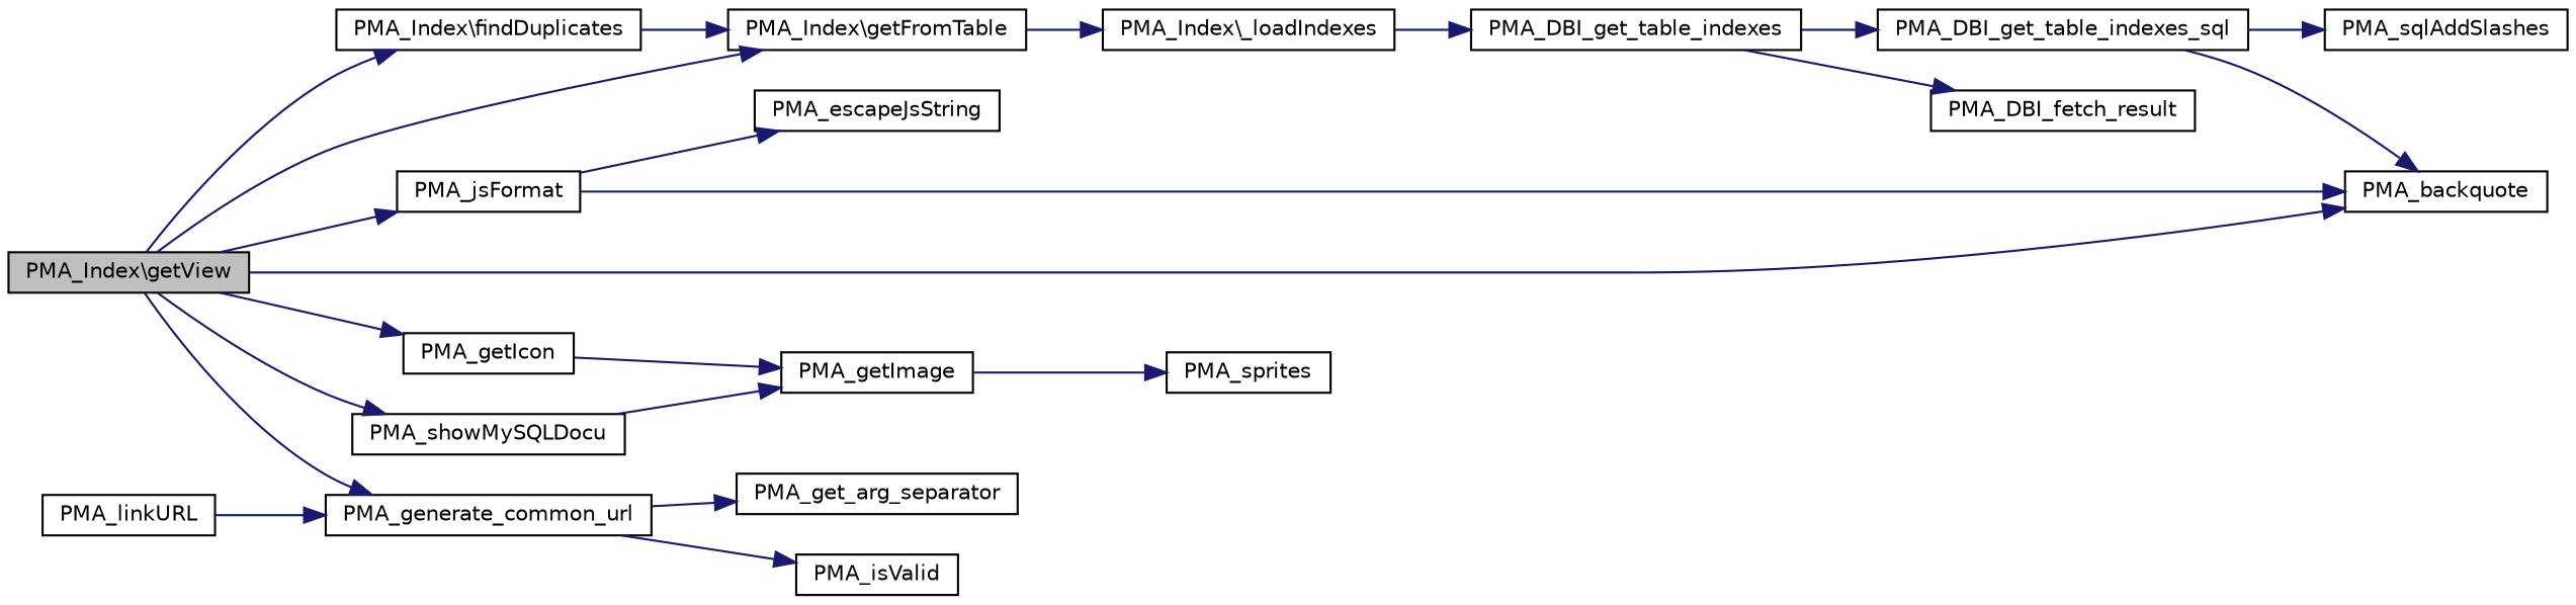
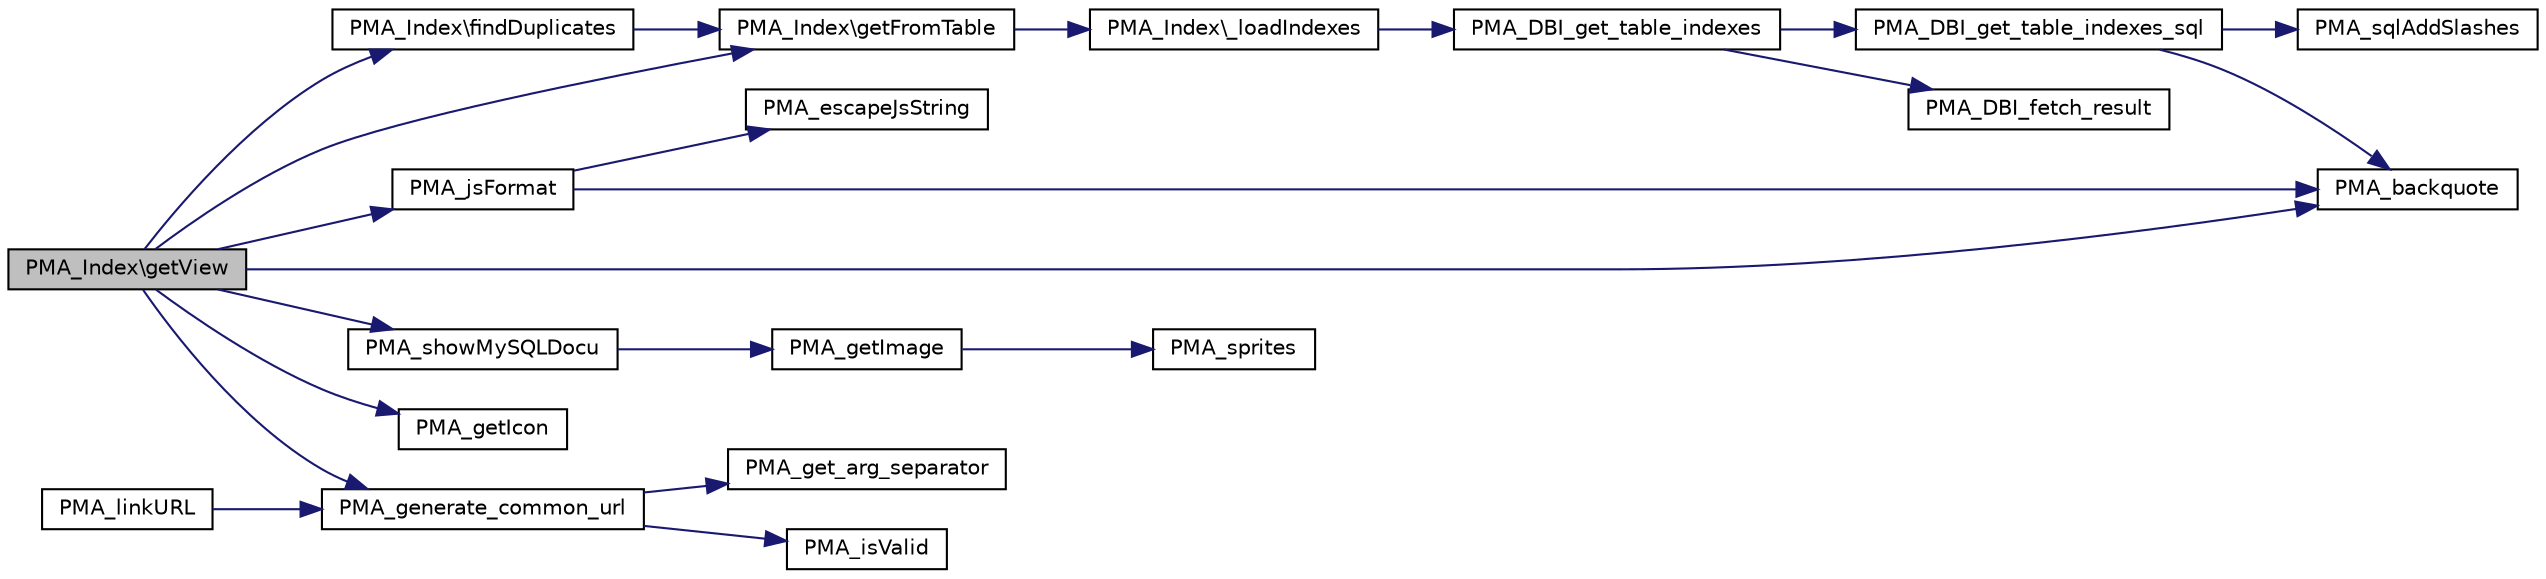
  digraph {
    rankdir=LR
    node [color=black fillcolor=white fontname=Helvetica fontsize=10 shape=record style=filled]
    edge [color=midnightblue fontname=Helvetica fontsize=10 labelfontname=Helvetica labelfontsize=10 style=solid]
    n1 [fillcolor=grey75 fontcolor=black height=0.2 label="PMA_Index\\getView" width=0.4]
    n2 [height=0.2 label="PMA_Index\\getFromTable" width=0.4]
    n3 [height=0.2 label=PMA_backquote width=0.4]
    n4 [height=0.2 label=PMA_showMySQLDocu width=0.4]
    n5 [height=0.2 label=PMA_generate_common_url width=0.4]
    n6 [height=0.2 label="PMA_Index\\findDuplicates" width=0.4]
    n7 [height=0.2 label=PMA_getIcon width=0.4]
    n8 [height=0.2 label=PMA_jsFormat width=0.4]
    n9 [height=0.2 label="PMA_Index\\_loadIndexes" width=0.4]
    n10 [height=0.2 label=PMA_getImage width=0.4]
    n11 [height=0.2 label=PMA_isValid width=0.4]
    n12 [height=0.2 label=PMA_get_arg_separator width=0.4]
    n13 [height=0.2 label=PMA_escapeJsString width=0.4]
    n14 [height=0.2 label=PMA_DBI_get_table_indexes width=0.4]
    n15 [height=0.2 label=PMA_DBI_get_table_indexes_sql width=0.4]
    n16 [height=0.2 label=PMA_DBI_fetch_result width=0.4]
    n17 [height=0.2 label=PMA_sqlAddSlashes width=0.4]
    n18 [height=0.2 label=PMA_linkURL width=0.4]
    n19 [height=0.2 label=PMA_sprites width=0.4]
    n1 -> n2
    n1 -> n3
    n1 -> n4
    n1 -> n5
    n1 -> n6
    n1 -> n7
    n1 -> n8
    n2 -> n9
    n4 -> n10
    n5 -> n11
    n5 -> n12
    n6 -> n2
-   n7 -> n10
    n8 -> n3
    n8 -> n13
    n9 -> n14
    n10 -> n19
    n14 -> n15
    n14 -> n16
    n15 -> n3
    n15 -> n17
    n18 -> n5
  }
